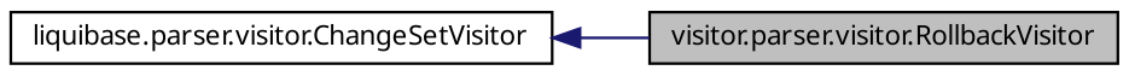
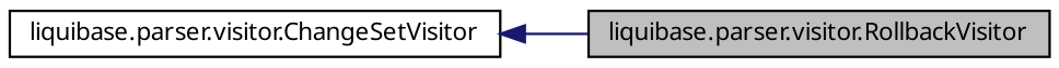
  digraph {
    rankdir=LR
    node [color=black fontname="FreeSans.ttf" fontsize=10 shape=record style=filled]
-   n1 [fillcolor=grey75 fontcolor=black height=0.2 label="visitor.parser.visitor.RollbackVisitor" width=0.4]
+   n1 [fillcolor=grey75 fontcolor=black height=0.2 label="liquibase.parser.visitor.RollbackVisitor" width=0.4]
    n2 [fillcolor=white height=0.2 label="liquibase.parser.visitor.ChangeSetVisitor" width=0.4]
    n2 -> n1 [color=midnightblue dir=back fontname="FreeSans.ttf" fontsize=10 labelfontname="FreeSans.ttf" labelfontsize=10 style=solid]
  }
